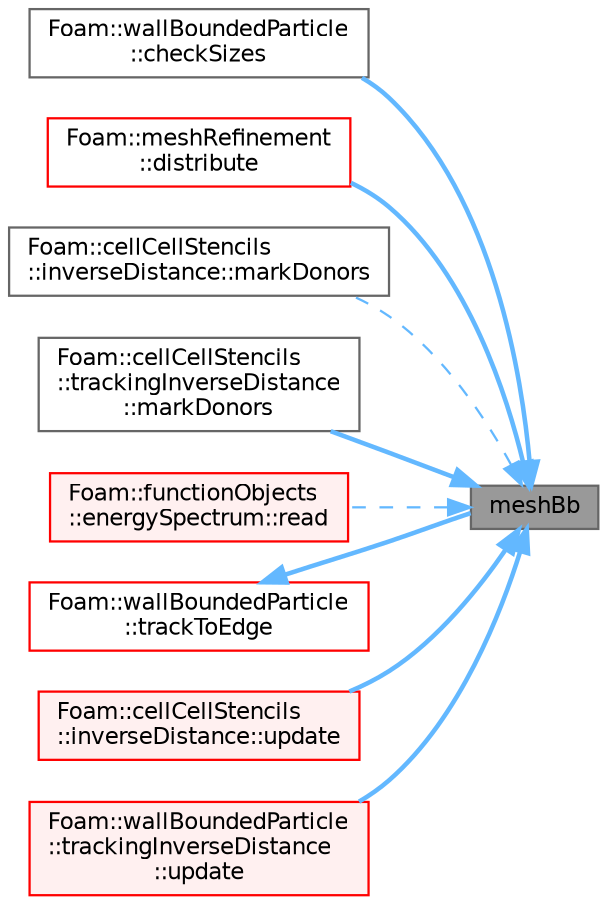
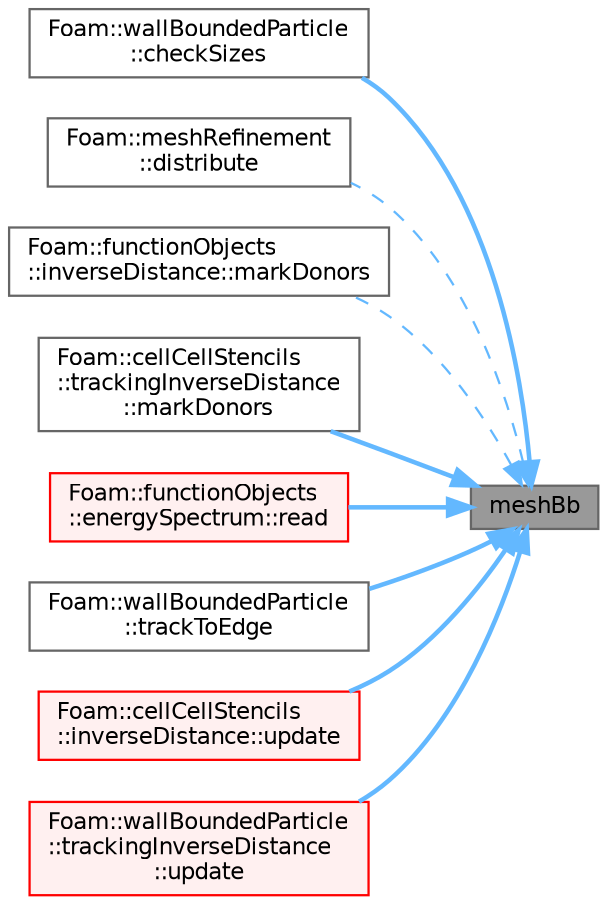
  digraph {
    rankdir=RL
    node [color=grey40 fillcolor=white fontname=Helvetica fontsize=10 shape=box style=filled]
    edge [color=steelblue1 dir=back fontname=Helvetica fontsize=10 labelfontname=Helvetica labelfontsize=10 style=bold]
    n1 [color=gray40 fillcolor=grey60 fontcolor=black height=0.2 label=meshBb width=0.4]
    n2 [height=0.2 label="Foam::wallBoundedParticle\l::checkSizes" width=0.4]
-   n3 [color=red height=0.2 label="Foam::meshRefinement\l::distribute" width=0.4]
-   n4 [height=0.2 label="Foam::cellCellStencils\l::inverseDistance::markDonors" width=0.4]
+   n3 [height=0.2 label="Foam::meshRefinement\l::distribute" width=0.4]
+   n4 [height=0.2 label="Foam::functionObjects\l::inverseDistance::markDonors" width=0.4]
    n5 [height=0.2 label="Foam::cellCellStencils\l::trackingInverseDistance\l::markDonors" width=0.4]
    n6 [color=red fillcolor="#FFF0F0" height=0.2 label="Foam::functionObjects\l::energySpectrum::read" width=0.4]
-   n7 [color=red height=0.2 label="Foam::wallBoundedParticle\l::trackToEdge" width=0.4]
+   n7 [height=0.2 label="Foam::wallBoundedParticle\l::trackToEdge" width=0.4]
    n8 [color=red fillcolor="#FFF0F0" height=0.2 label="Foam::cellCellStencils\l::inverseDistance::update" width=0.4]
    n9 [color=red fillcolor="#FFF0F0" height=0.2 label="Foam::wallBoundedParticle\l::trackingInverseDistance\l::update" width=0.4]
    n1 -> n2
-   n1 -> n3
+   n1 -> n3 [style=dashed]
    n1 -> n4 [style=dashed]
    n1 -> n5
-   n1 -> n6 [style=dashed]
-   n7 -> n1
+   n1 -> n6
+   n1 -> n7
    n1 -> n8
    n1 -> n9
  }
